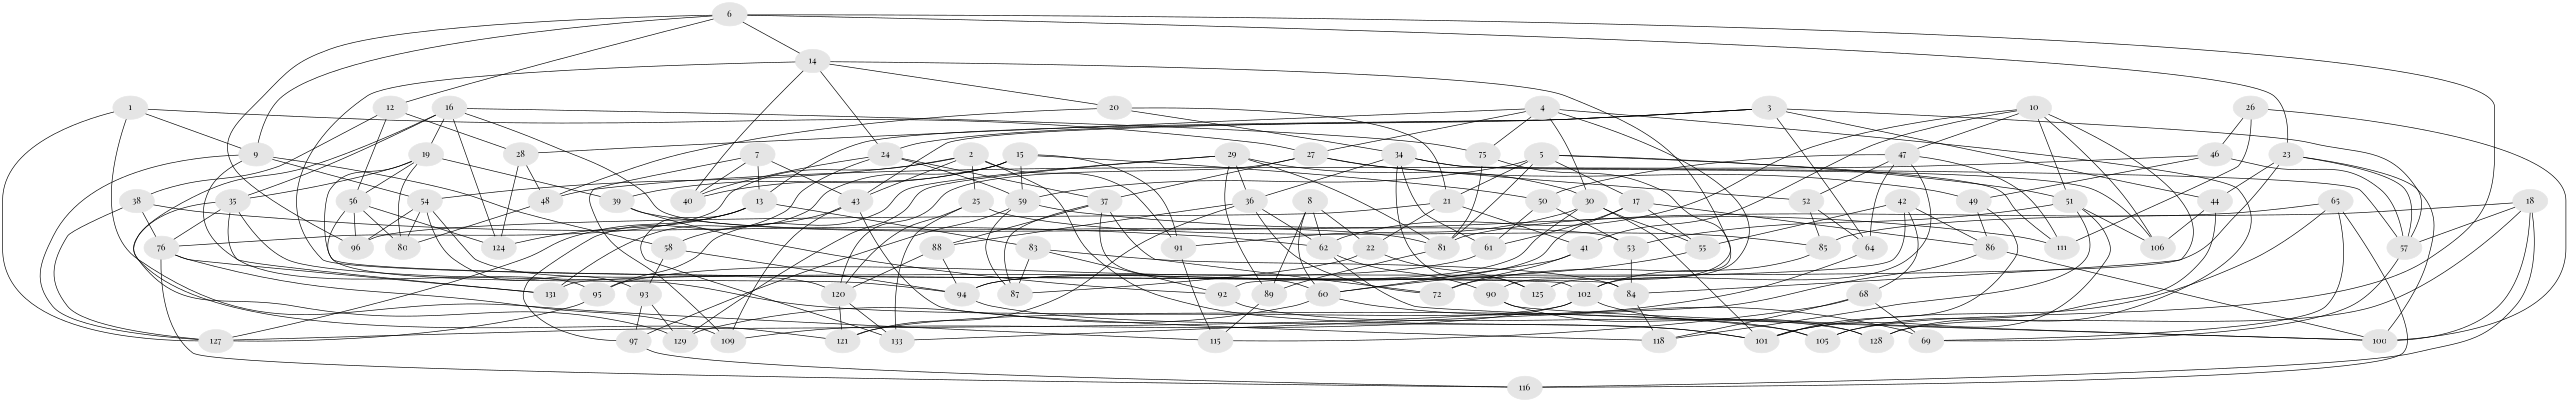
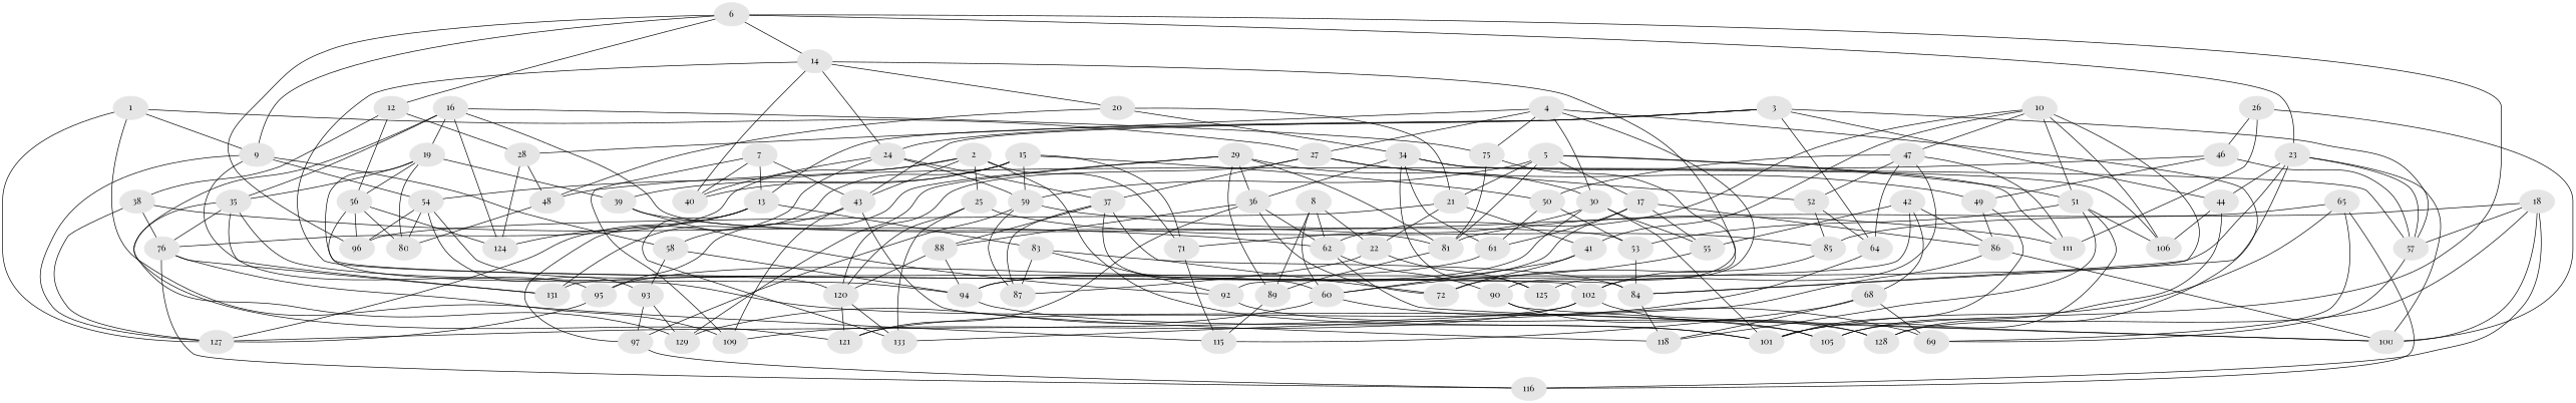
  graph {
    fontname="Playfair Display"
    node [color=gray90 fontname="Playfair Display" style=filled]
    edge [fontname="Playfair Display"]
    9 [super="+108"]
    127 [super="+132"]
    54 [super="+78"]
    58
    95
    1
    27 [super="+67"]
    115
    37 [super="+113"]
    120 [super="+141"]
    49
    52
    2 [super="+77"]
    25
    43 [super="+143"]
-   71 [label=91]
+   71
    76 [super="+123"]
    101 [super="+140"]
    133
    85
    109
    118
    96
    80
    93
    131
    116
    3 [super="+11"]
    13 [super="+66"]
    24 [super="+112"]
    44
    57 [super="+74"]
    64
    83
    124
    59 [super="+73"]
    40
    97
    105
    106
    69
    121
    4 [super="+130"]
    28
    30 [super="+126"]
    75
    125
    128
    48
    55
    94 [super="+142"]
    81 [super="+82"]
    90
    5 [super="+79"]
    17 [super="+107"]
    21 [super="+45"]
    51 [super="+114"]
    111
    61
    86 [super="+136"]
    22
    41
    53
    87
    89
    6 [super="+33"]
    12
    14 [super="+63"]
    23 [super="+31"]
    38
    56 [super="+104"]
    20
    72
    102 [super="+122"]
    84 [super="+117"]
    100 [super="+119"]
    7
    8
    60 [super="+138"]
    62 [super="+99"]
    129
    10 [super="+110"]
    47 [super="+98"]
    50
    92
    34 [super="+103"]
    15 [super="+32"]
    39
    16 [super="+91"]
    19 [super="+70"]
    35 [super="+139"]
    18 [super="+134"]
    36 [super="+137"]
    26
    46
    88
    29 [super="+135"]
    42
    68
    65
    9 -- 127
    9 -- 54
    9 -- 58
    9 -- 95
    54 -- 120
    54 -- 96
    54 -- 80
    54 -- 93
    58 -- 93
    58 -- 94
    95 -- 127
    1 -- 9
    1 -- 127
    1 -- 27
    1 -- 115
    27 -- 37
    27 -- 120
    27 -- 49
    27 -- 52
    37 -- 87
    37 -- 72
    37 -- 60
    37 -- 88
    120 -- 133
    120 -- 121
    49 -- 101
    49 -- 86
    52 -- 85
    52 -- 64
    2 -- 54
    2 -- 25
    2 -- 43
    2 -- 71
    2 -- 76
    2 -- 101
    25 -- 120
    25 -- 133
    25 -- 85
    43 -- 58
    43 -- 109
    43 -- 118
    71 -- 115
    76 -- 109
    76 -- 131
    76 -- 116
    85 -- 102
    93 -- 97
    93 -- 129
    3 -- 43
    3 -- 13
    3 -- 24
    3 -- 44
    3 -- 57
    3 -- 64
    13 -- 127
    13 -- 133
    13 -- 83
    13 -- 124
    24 -- 37
    24 -- 59
    24 -- 40
    24 -- 97
    44 -- 105
    44 -- 106
    57 -- 69
    64 -- 121
    83 -- 87
    83 -- 84
    83 -- 92
    59 -- 97
    59 -- 111
    59 -- 87
    97 -- 116
    4 -- 27
    4 -- 28
    4 -- 30
    4 -- 75
    4 -- 125
    4 -- 128
    28 -- 124
    28 -- 48
    30 -- 71
    30 -- 101
    30 -- 55
    30 -- 94
    75 -- 81
    75 -- 90
    48 -- 80
    55 -- 60
    94 -- 101
    81 -- 89
    90 -- 105
    90 -- 100
    5 -- 59
    5 -- 81
    5 -- 17
    5 -- 21
    5 -- 51
    5 -- 111
    17 -- 55
    17 -- 94
    17 -- 61
    17 -- 86 [weight=2]
    21 -- 96
    21 -- 22
    21 -- 41
    51 -- 101
    51 -- 118
    51 -- 106
    51 -- 53
    61 -- 95
    86 -- 133
    86 -- 100
    22 -- 125
    22 -- 87
    41 -- 72
    41 -- 60
    53 -- 84
    89 -- 115
    6 -- 9
    6 -- 96
    6 -- 105
    6 -- 12
    6 -- 14
    6 -- 23
    12 -- 28
    12 -- 38
    12 -- 56
    14 -- 24
    14 -- 40
    14 -- 20
    14 -- 72
    14 -- 102
    23 -- 131
    23 -- 44
    23 -- 57
+   23 -- 84
    23 -- 100
    38 -- 127
    38 -- 76
    38 -- 62
    56 -- 96
    56 -- 80
    56 -- 124
    56 -- 105
    20 -- 48
    20 -- 21
    20 -- 34
    102 -- 127
    102 -- 109
    102 -- 128
    84 -- 118
    7 -- 43
    7 -- 109
    7 -- 13
    7 -- 40
    8 -- 22
    8 -- 89
    8 -- 60
    8 -- 62
    60 -- 69
    60 -- 129
    62 -- 90
    62 -- 100
    10 -- 106
    10 -- 51
    10 -- 41
    10 -- 84
    10 -- 62
    10 -- 47
    47 -- 52
    47 -- 64
    47 -- 111
    47 -- 102
    47 -- 50
    50 -- 61
    50 -- 53
    92 -- 128
    34 -- 57
    34 -- 106
    34 -- 125
    34 -- 61
    34 -- 36
    15 -- 71
    15 -- 131
    15 -- 59
    15 -- 40
    15 -- 50
    15 -- 39
    39 -- 81
    39 -- 92
    16 -- 124
    16 -- 121
    16 -- 75
    16 -- 53
    16 -- 19
    16 -- 35
    19 -- 80
    19 -- 56
    19 -- 84
    19 -- 39
    19 -- 35
    35 -- 76
    35 -- 131
    35 -- 94
    35 -- 129
    18 -- 85
    18 -- 116
    18 -- 57
    18 -- 128
    18 -- 100
    36 -- 121
    36 -- 72
    36 -- 62
    36 -- 88
    26 -- 111
    26 -- 100
    26 -- 46
    46 -- 49
    46 -- 57
    46 -- 48
    88 -- 120
    88 -- 94
    29 -- 95
    29 -- 30
    29 -- 81
    29 -- 89
    29 -- 129
    29 -- 36
    42 -- 55
    42 -- 86
    42 -- 92
    42 -- 68
    68 -- 115
    68 -- 118
    68 -- 69
    65 -- 101
    65 -- 116
    65 -- 69
    65 -- 81
  }
